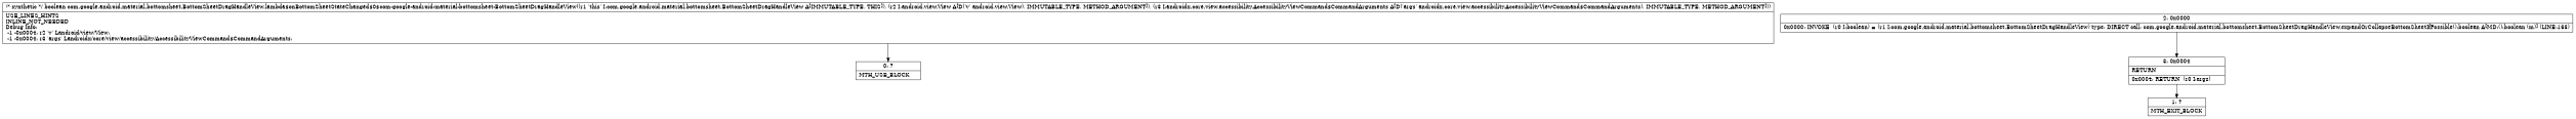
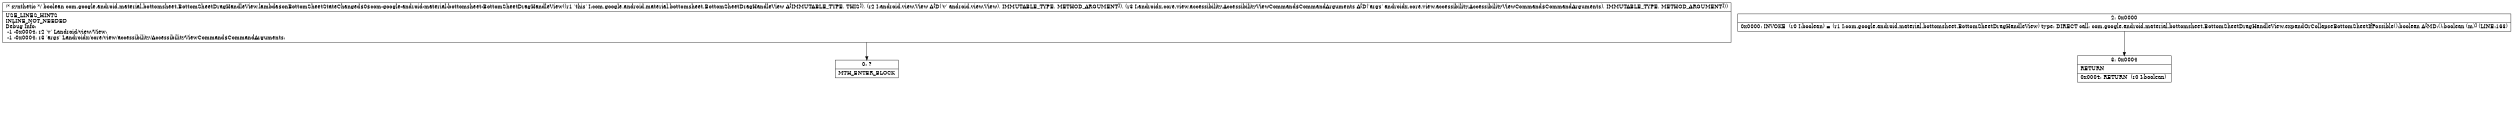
  digraph {
    node [shape=record]
-   n1 [label="{0\:\ ?|MTH_USE_BLOCK\l}"]
+   n1 [label="{0\:\ ?|MTH_ENTER_BLOCK\l}"]
    n2 [label="{2\:\ 0x0000|0x0000: INVOKE  (r0 I:boolean) = (r1 I:com.google.android.material.bottomsheet.BottomSheetDragHandleView) type: DIRECT call: com.google.android.material.bottomsheet.BottomSheetDragHandleView.expandOrCollapseBottomSheetIfPossible():boolean A[MD:():boolean (m)] (LINE:163)\l}"]
-   n3 [label="{3\:\ 0x0004|RETURN\l|0x0004: RETURN  (r0 I:args) \l}"]
-   n4 [label="{1\:\ ?|MTH_EXIT_BLOCK\l}"]
+   n3 [label="{3\:\ 0x0004|RETURN\l|0x0004: RETURN  (r0 I:boolean) \l}"]
    n5 [label="{\/* synthetic *\/ boolean com.google.android.material.bottomsheet.BottomSheetDragHandleView.lambda$onBottomSheetStateChanged$0$com\-google\-android\-material\-bottomsheet\-BottomSheetDragHandleView((r1 'this' I:com.google.android.material.bottomsheet.BottomSheetDragHandleView A[IMMUTABLE_TYPE, THIS]), (r2 I:android.view.View A[D('v' android.view.View), IMMUTABLE_TYPE, METHOD_ARGUMENT]), (r3 I:androidx.core.view.accessibility.AccessibilityViewCommand$CommandArguments A[D('args' androidx.core.view.accessibility.AccessibilityViewCommand$CommandArguments), IMMUTABLE_TYPE, METHOD_ARGUMENT]))  | USE_LINES_HINTS\lINLINE_NOT_NEEDED\lDebug Info:\l  \-1 \-0x0004: r2 'v' Landroid\/view\/View;\l  \-1 \-0x0004: r3 'args' Landroidx\/core\/view\/accessibility\/AccessibilityViewCommand$CommandArguments;\l}"]
    n2 -> n3
-   n3 -> n4
    n5 -> n1
  }
